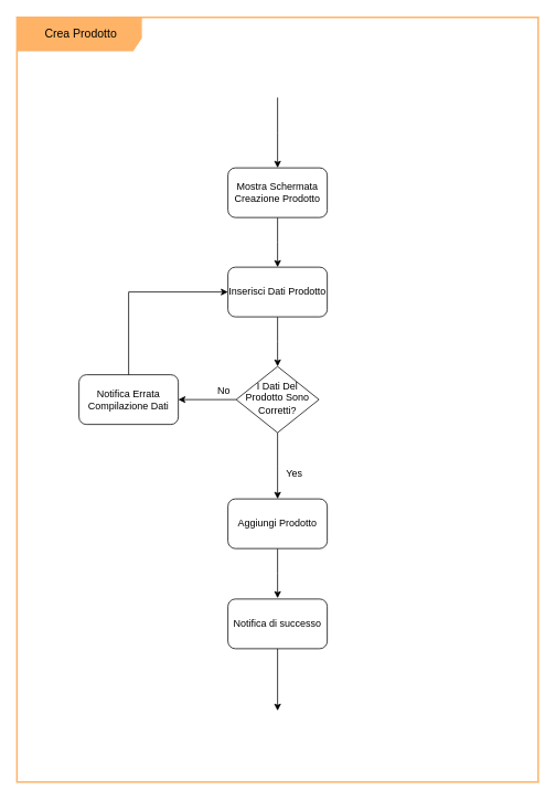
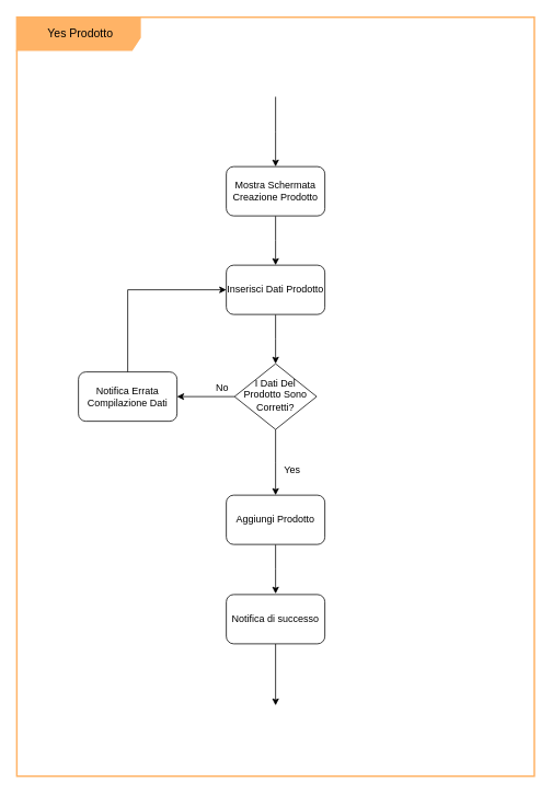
  <mxCell id="0" />
  <mxCell id="1" parent="0" />
  <mxCell id="2" style="edgeStyle=orthogonalEdgeStyle;rounded=0;orthogonalLoop=1;jettySize=auto;html=1;" edge="1" parent="1" source="3"><mxGeometry relative="1" as="geometry"><mxPoint x="335" y="202" as="targetPoint" /></mxGeometry></mxCell>
  <mxCell id="3" value="" style="shape=image;html=1;verticalAlign=top;verticalLabelPosition=bottom;labelBackgroundColor=#ffffff;imageAspect=0;aspect=fixed;image=https://cdn4.iconfinder.com/data/icons/essential-app-2/16/record-round-circle-dot-128.png" vertex="1" parent="1"><mxGeometry x="317.5" y="82" width="35" height="35" as="geometry" /></mxCell>
  <mxCell id="4" style="edgeStyle=orthogonalEdgeStyle;rounded=0;orthogonalLoop=1;jettySize=auto;html=1;" edge="1" parent="1" source="5"><mxGeometry relative="1" as="geometry"><mxPoint x="335" y="322" as="targetPoint" /></mxGeometry></mxCell>
  <mxCell id="5" value="Mostra Schermata Creazione Prodotto" style="rounded=1;whiteSpace=wrap;html=1;" vertex="1" parent="1"><mxGeometry x="275" y="202" width="120" height="60" as="geometry" /></mxCell>
  <mxCell id="6" style="edgeStyle=orthogonalEdgeStyle;rounded=0;orthogonalLoop=1;jettySize=auto;html=1;" edge="1" parent="1" source="7"><mxGeometry relative="1" as="geometry"><mxPoint x="335" y="442" as="targetPoint" /></mxGeometry></mxCell>
  <mxCell id="7" value="Inserisci Dati Prodotto" style="rounded=1;whiteSpace=wrap;html=1;" vertex="1" parent="1"><mxGeometry x="275" y="322" width="120" height="60" as="geometry" /></mxCell>
  <mxCell id="8" style="edgeStyle=orthogonalEdgeStyle;rounded=0;orthogonalLoop=1;jettySize=auto;html=1;" edge="1" parent="1" source="10"><mxGeometry relative="1" as="geometry"><mxPoint x="335" y="602" as="targetPoint" /></mxGeometry></mxCell>
  <mxCell id="9" style="edgeStyle=orthogonalEdgeStyle;rounded=0;orthogonalLoop=1;jettySize=auto;html=1;" edge="1" parent="1" source="10" target="12"><mxGeometry relative="1" as="geometry"><mxPoint x="215" y="482" as="targetPoint" /></mxGeometry></mxCell>
  <mxCell id="10" value="I Dati Del Prodotto Sono Corretti?" style="rhombus;whiteSpace=wrap;html=1;shadow=0;fontFamily=Helvetica;fontSize=12;align=center;strokeWidth=1;spacing=6;spacingTop=-4;" vertex="1" parent="1"><mxGeometry x="285" y="442" width="100" height="80" as="geometry" /></mxCell>
  <mxCell id="11" value="Yes" style="text;html=1;align=center;verticalAlign=middle;resizable=0;points=[];autosize=1;strokeColor=none;" vertex="1" parent="1"><mxGeometry x="335" y="562" width="40" height="20" as="geometry" /></mxCell>
  <mxCell id="12" value="Notifica Errata Compilazione Dati" style="rounded=1;whiteSpace=wrap;html=1;" vertex="1" parent="1"><mxGeometry x="95" y="452" width="120" height="60" as="geometry" /></mxCell>
  <mxCell id="13" value="" style="endArrow=none;html=1;exitX=0.5;exitY=0;exitDx=0;exitDy=0;" edge="1" parent="1" source="12"><mxGeometry width="50" height="50" relative="1" as="geometry"><mxPoint x="285" y="492" as="sourcePoint" /><mxPoint x="155" y="352" as="targetPoint" /></mxGeometry></mxCell>
  <mxCell id="14" value="" style="endArrow=classic;html=1;entryX=0;entryY=0.5;entryDx=0;entryDy=0;" edge="1" parent="1" target="7"><mxGeometry width="50" height="50" relative="1" as="geometry"><mxPoint x="155" y="352" as="sourcePoint" /><mxPoint x="335" y="442" as="targetPoint" /></mxGeometry></mxCell>
  <mxCell id="15" value="No" style="text;html=1;align=center;verticalAlign=middle;resizable=0;points=[];autosize=1;strokeColor=none;" vertex="1" parent="1"><mxGeometry x="255" y="462" width="30" height="20" as="geometry" /></mxCell>
  <mxCell id="16" style="edgeStyle=orthogonalEdgeStyle;rounded=0;orthogonalLoop=1;jettySize=auto;html=1;" edge="1" parent="1" source="17"><mxGeometry relative="1" as="geometry"><mxPoint x="335" y="722" as="targetPoint" /></mxGeometry></mxCell>
  <mxCell id="17" value="Aggiungi Prodotto" style="rounded=1;whiteSpace=wrap;html=1;" vertex="1" parent="1"><mxGeometry x="275" y="602" width="120" height="60" as="geometry" /></mxCell>
  <mxCell id="18" value="" style="shape=image;html=1;verticalAlign=top;verticalLabelPosition=bottom;labelBackgroundColor=#ffffff;imageAspect=0;aspect=fixed;image=https://cdn4.iconfinder.com/data/icons/ionicons/512/icon-ios7-circle-filled-128.png" vertex="1" parent="1"><mxGeometry x="310" y="858" width="50" height="50" as="geometry" /></mxCell>
- <mxCell id="19" value="&lt;font style=&quot;font-size: 14px&quot;&gt;Crea Prodotto&lt;/font&gt;" style="shape=umlFrame;whiteSpace=wrap;html=1;width=150;height=40;boundedLbl=1;verticalAlign=middle;align=center;spacingLeft=5;fillColor=#FFB366;strokeColor=#FFB366;strokeWidth=2;" vertex="1" parent="1"><mxGeometry x="20" y="20" width="630" height="924" as="geometry" /></mxCell>
+ <mxCell id="19" value="&lt;font style=&quot;font-size: 14px&quot;&gt;Yes Prodotto&lt;/font&gt;" style="shape=umlFrame;whiteSpace=wrap;html=1;width=150;height=40;boundedLbl=1;verticalAlign=middle;align=center;spacingLeft=5;fillColor=#FFB366;strokeColor=#FFB366;strokeWidth=2;" vertex="1" parent="1"><mxGeometry x="20" y="20" width="630" height="924" as="geometry" /></mxCell>
  <mxCell id="20" style="edgeStyle=orthogonalEdgeStyle;rounded=0;orthogonalLoop=1;jettySize=auto;html=1;entryX=0.5;entryY=0;entryDx=0;entryDy=0;" edge="1" parent="1" source="21" target="18"><mxGeometry relative="1" as="geometry" /></mxCell>
  <mxCell id="21" value="Notifica di successo" style="rounded=1;whiteSpace=wrap;html=1;" vertex="1" parent="1"><mxGeometry x="275" y="723" width="120" height="60" as="geometry" /></mxCell>
